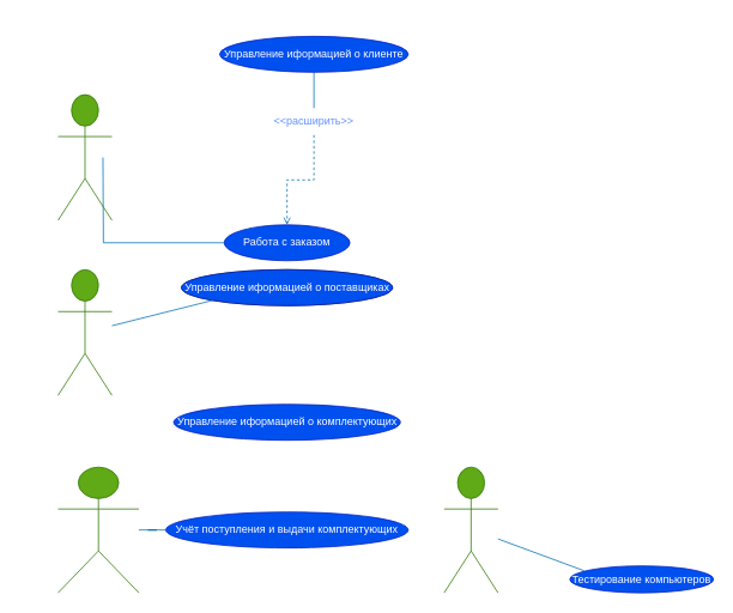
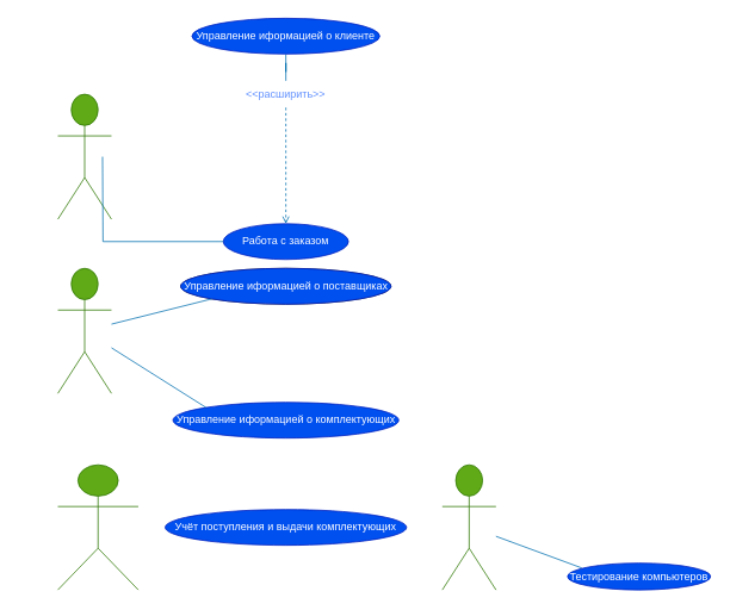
  <mxCell id="0" />
  <mxCell id="1" parent="0" />
  <mxCell id="2" value="Менеджер по работе с клиентами" style="shape=umlActor;verticalLabelPosition=bottom;verticalAlign=top;html=1;outlineConnect=0;fillColor=#60a917;fontColor=#ffffff;strokeColor=#2D7600;" vertex="1" parent="1"><mxGeometry x="20" y="105" width="60" height="140" as="geometry" /></mxCell>
  <mxCell id="3" style="edgeStyle=orthogonalEdgeStyle;rounded=0;orthogonalLoop=1;jettySize=auto;html=1;endArrow=none;endFill=0;fillColor=#1ba1e2;strokeColor=#006EAF;dashed=0;" edge="1" parent="1" source="4" target="8"><mxGeometry relative="1" as="geometry" /></mxCell>
- <mxCell id="4" value="Управление иформацией о клиенте" style="ellipse;whiteSpace=wrap;html=1;fillColor=#0050ef;fontColor=#ffffff;strokeColor=#001DBC;" vertex="1" parent="1"><mxGeometry x="200" y="40" width="210" height="40" as="geometry" /></mxCell>
+ <mxCell id="4" value="Управление иформацией о клиенте" style="ellipse;whiteSpace=wrap;html=1;fillColor=#0050ef;fontColor=#ffffff;strokeColor=#001DBC;" vertex="1" parent="1"><mxGeometry x="170" y="20" width="210" height="40" as="geometry" /></mxCell>
  <mxCell id="5" value="Работа с заказом" style="ellipse;whiteSpace=wrap;html=1;fillColor=#0050ef;fontColor=#ffffff;strokeColor=#001DBC;" vertex="1" parent="1"><mxGeometry x="205" y="250" width="140" height="40" as="geometry" /></mxCell>
  <mxCell id="6" style="edgeStyle=orthogonalEdgeStyle;rounded=0;orthogonalLoop=1;jettySize=auto;html=1;endArrow=none;endFill=0;fillColor=#1ba1e2;strokeColor=#006EAF;" edge="1" parent="1" source="5"><mxGeometry relative="1" as="geometry"><mxPoint x="70" y="175" as="targetPoint" /></mxGeometry></mxCell>
  <mxCell id="7" style="edgeStyle=orthogonalEdgeStyle;rounded=0;orthogonalLoop=1;jettySize=auto;html=1;endArrow=open;endFill=0;fillColor=#1ba1e2;strokeColor=#006EAF;dashed=1;" edge="1" parent="1" source="8" target="5"><mxGeometry relative="1" as="geometry" /></mxCell>
- <mxCell id="8" value="&amp;lt;&amp;lt;расширить&amp;gt;&amp;gt;" style="text;html=1;align=center;verticalAlign=middle;whiteSpace=wrap;rounded=0;fillColor=none;fontColor=#6190ff;" vertex="1" parent="1"><mxGeometry x="275" y="120" width="60" height="30" as="geometry" /></mxCell>
+ <mxCell id="8" value="&amp;lt;&amp;lt;расширить&amp;gt;&amp;gt;" style="text;html=1;align=center;verticalAlign=middle;whiteSpace=wrap;rounded=0;fillColor=none;fontColor=#6190ff;" vertex="1" parent="1"><mxGeometry x="245" y="90" width="60" height="30" as="geometry" /></mxCell>
  <mxCell id="9" value="Менеджер по снабжению" style="shape=umlActor;verticalLabelPosition=bottom;verticalAlign=top;html=1;outlineConnect=0;fillColor=#60a917;fontColor=#ffffff;strokeColor=#2D7600;" vertex="1" parent="1"><mxGeometry x="20" y="300" width="60" height="140" as="geometry" /></mxCell>
  <mxCell id="10" value="Управление иформацией о поставщиках" style="ellipse;whiteSpace=wrap;html=1;" vertex="1" parent="1"><mxGeometry x="157.5" y="300" width="235" height="40" as="geometry" /></mxCell>
  <mxCell id="11" value="Управление иформацией о поставщиках" style="ellipse;whiteSpace=wrap;html=1;fillColor=#0050ef;fontColor=#ffffff;strokeColor=#001DBC;" vertex="1" parent="1"><mxGeometry x="157.5" y="300" width="235" height="40" as="geometry" /></mxCell>
  <mxCell id="12" value="Управление иформацией о комплектующих" style="ellipse;whiteSpace=wrap;html=1;fillColor=#0050ef;fontColor=#ffffff;strokeColor=#001DBC;" vertex="1" parent="1"><mxGeometry x="148.75" y="450" width="252.5" height="40" as="geometry" /></mxCell>
  <mxCell id="13" value="" style="endArrow=none;html=1;rounded=0;entryX=0;entryY=1;entryDx=0;entryDy=0;endFill=0;fillColor=#1ba1e2;strokeColor=#006EAF;" edge="1" parent="1" source="9" target="11"><mxGeometry width="50" height="50" relative="1" as="geometry"><mxPoint x="80" y="390" as="sourcePoint" /><mxPoint x="200" y="330" as="targetPoint" /></mxGeometry></mxCell>
+ <mxCell id="14" value="" style="endArrow=none;html=1;rounded=0;entryX=0;entryY=0;entryDx=0;entryDy=0;endFill=0;fillColor=#1ba1e2;strokeColor=#006EAF;" edge="1" parent="1" source="9" target="12"><mxGeometry width="50" height="50" relative="1" as="geometry"><mxPoint x="90" y="372" as="sourcePoint" /><mxPoint x="202" y="344" as="targetPoint" /></mxGeometry></mxCell>
  <mxCell id="15" value="Завскладом" style="shape=umlActor;verticalLabelPosition=bottom;verticalAlign=top;html=1;outlineConnect=0;fillColor=#60a917;fontColor=#ffffff;strokeColor=#2D7600;" vertex="1" parent="1"><mxGeometry x="20" y="520" width="90" height="140" as="geometry" /></mxCell>
- <mxCell id="16" style="edgeStyle=orthogonalEdgeStyle;rounded=0;orthogonalLoop=1;jettySize=auto;html=1;endArrow=none;endFill=0;fillColor=#1ba1e2;strokeColor=#006EAF;" edge="1" parent="1" source="17" target="15"><mxGeometry relative="1" as="geometry"><mxPoint x="90" y="610" as="targetPoint" /><Array as="points" /></mxGeometry></mxCell>
  <mxCell id="17" value="Учёт поступления и выдачи комплектующих" style="ellipse;whiteSpace=wrap;html=1;fillColor=#0050ef;fontColor=#ffffff;strokeColor=#001DBC;" vertex="1" parent="1"><mxGeometry x="140" y="570" width="270" height="40" as="geometry" /></mxCell>
  <mxCell id="18" value="Инженер по тестированию" style="shape=umlActor;verticalLabelPosition=bottom;verticalAlign=top;html=1;outlineConnect=0;fillColor=#60a917;fontColor=#ffffff;strokeColor=#2D7600;" vertex="1" parent="1"><mxGeometry x="450" y="520" width="60" height="140" as="geometry" /></mxCell>
  <mxCell id="19" value="" style="endArrow=none;html=1;rounded=0;entryX=0.1;entryY=0.183;entryDx=0;entryDy=0;entryPerimeter=0;fillColor=#1ba1e2;strokeColor=#006EAF;" edge="1" parent="1" target="20"><mxGeometry width="50" height="50" relative="1" as="geometry"><mxPoint x="510" y="600" as="sourcePoint" /><mxPoint x="590" y="620" as="targetPoint" /></mxGeometry></mxCell>
  <mxCell id="20" value="Тестирование компьютеров" style="ellipse;whiteSpace=wrap;html=1;fillColor=#0050ef;fontColor=#ffffff;strokeColor=#001DBC;" vertex="1" parent="1"><mxGeometry x="590" y="630" width="160" height="30" as="geometry" /></mxCell>
